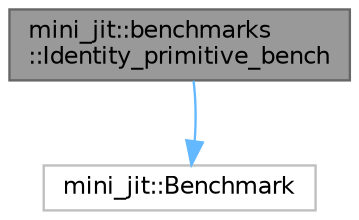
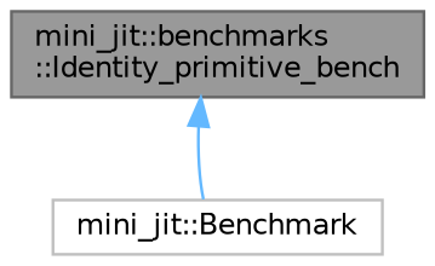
  digraph {
    node [fontname=Helvetica fontsize=10 shape=box style=filled]
    n1 [color=gray40 fillcolor=grey60 fontcolor=black height=0.2 label="mini_jit::benchmarks\l::Identity_primitive_bench" width=0.4]
    n2 [color=grey75 fillcolor=white height=0.2 label="mini_jit::Benchmark" width=0.4]
-   n2 -> n1 [color=steelblue1 dir=back fontname=Helvetica fontsize=10 labelfontname=Helvetica labelfontsize=10 style=solid]
+   n1 -> n2 [color=steelblue1 dir=back fontname=Helvetica fontsize=10 labelfontname=Helvetica labelfontsize=10 style=solid]
  }
